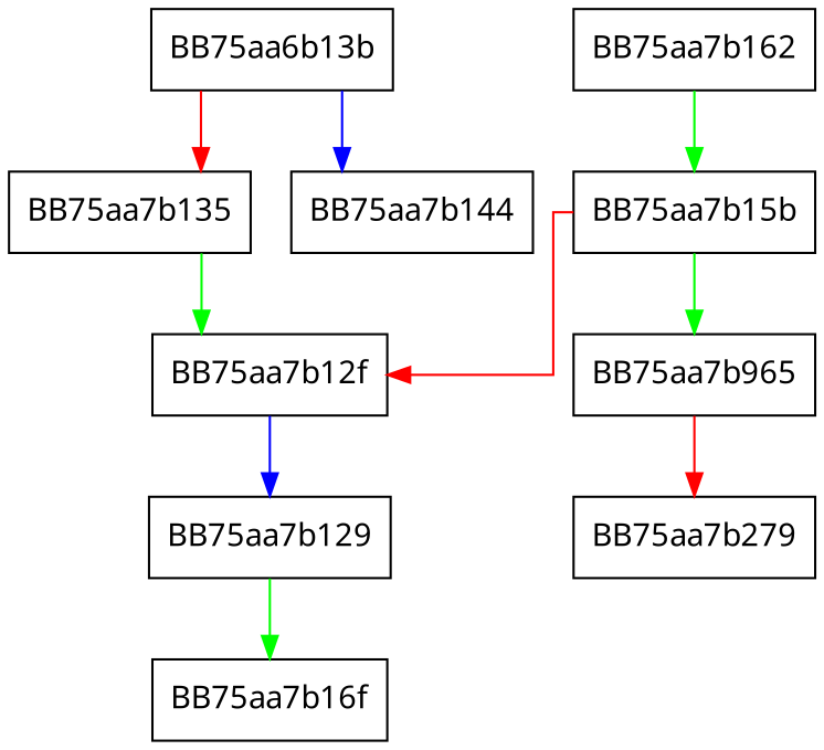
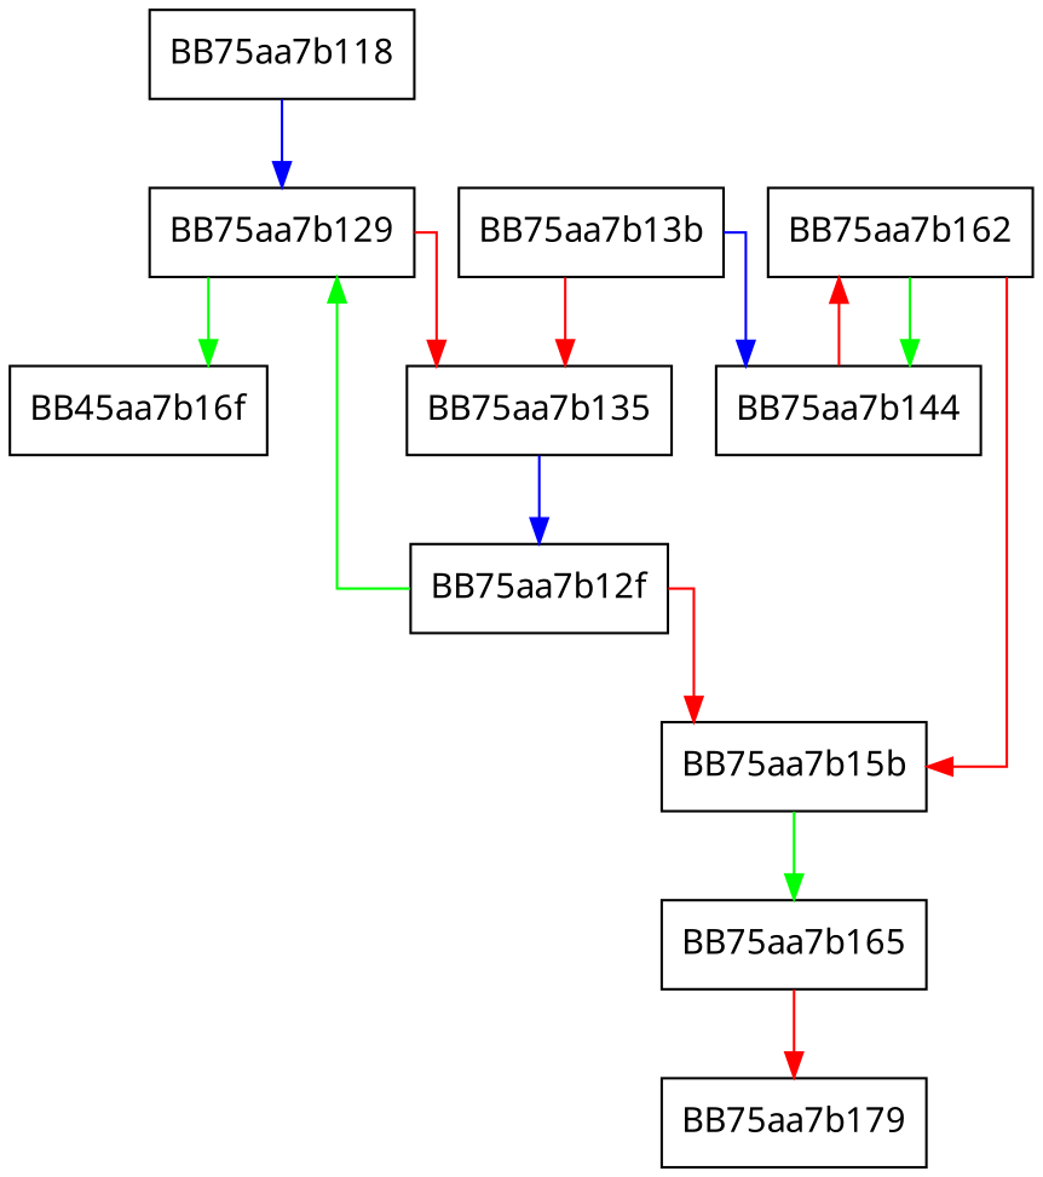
  digraph {
    fontname="Noto Sans"
    splines=ortho
    node [fontname="Noto Sans" shape=box]
    edge [color=red fontname="Noto Sans"]
+   BB75aa7b118
    BB75aa7b129
-   BB75aa7b16f
+   BB75aa7b16f [label=BB45aa7b16f]
    BB75aa7b135
    n5 [label=BB75aa7b12f]
-   BB75aa7b13b [label=BB75aa6b13b]
+   BB75aa7b13b
    BB75aa7b144
    n8 [label=BB75aa7b162]
    BB75aa7b15b
-   BB75aa7b165 [label=BB75aa7b965]
-   BB75aa7b179 [label=BB75aa7b279]
+   BB75aa7b165
+   BB75aa7b179
+   BB75aa7b118 -> BB75aa7b129 [color=blue]
    BB75aa7b129 -> BB75aa7b16f [color=green]
-   BB75aa7b135 -> n5 [color=green]
-   n5 -> BB75aa7b129 [color=blue]
+   BB75aa7b129 -> BB75aa7b135
+   BB75aa7b135 -> n5 [color=blue]
+   n5 -> BB75aa7b129 [color=green]
    BB75aa7b13b -> BB75aa7b135
    BB75aa7b13b -> BB75aa7b144 [color=blue]
-   n8 -> BB75aa7b15b [color=green]
-   BB75aa7b15b -> n5
+   BB75aa7b144 -> n8
+   n8 -> BB75aa7b144 [color=green]
+   n8 -> BB75aa7b15b
+   n5 -> BB75aa7b15b
    BB75aa7b15b -> BB75aa7b165 [color=green]
    BB75aa7b165 -> BB75aa7b179
  }
